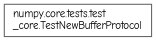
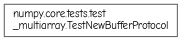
  digraph {
    rankdir=LR
    fontname="Comic Neue"
-   n1 [color=grey40 fillcolor=white fontname="Comic Neue" fontsize=10 height=0.2 label="numpy.core.tests.test\l_core.TestNewBufferProtocol" shape=box style=filled width=0.4]
+   n1 [color=grey40 fillcolor=white fontname="Comic Neue" fontsize=10 height=0.2 label="numpy.core.tests.test\l_multiarray.TestNewBufferProtocol" shape=box style=filled width=0.4]
  }
